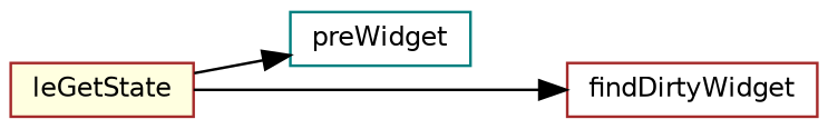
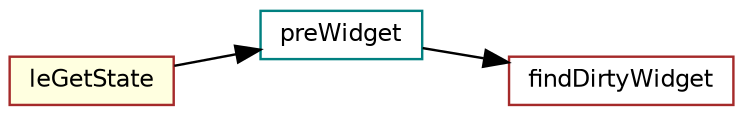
  digraph {
    rankdir=LR
    node [color=brown fillcolor=white fontname=Helvetica fontsize=10 shape=record style=filled]
    edge [color=black fontname=Helvetica fontsize=10 labelfontname=Helvetica labelfontsize=10 style=solid]
    n1 [color=teal fontcolor=black height=0.2 label=preWidget width=0.4]
    n2 [height=0.2 label=findDirtyWidget width=0.4]
    n3 [fillcolor=lightyellow height=0.2 label=leGetState width=0.4]
-   n3 -> n2
+   n1 -> n2
    n3 -> n1
  }
